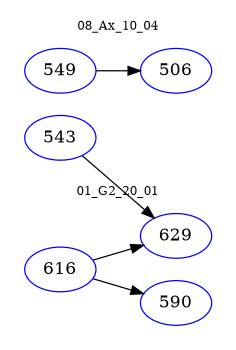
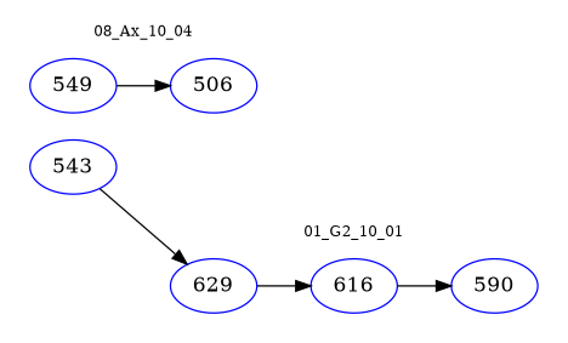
  digraph {
    rankdir=LR
    node [color=blue]
    edge [color=black]
    n1 [label=543]
    n2 [label=549]
    n3 [label=506]
    n4 [label=629]
    n5 [label=616]
    n6 [label=590]
    subgraph cluster_1 {
      color=white
      fontsize=10
      label="08_Ax_10_04"
      n1
      n2
      n3
    }
    subgraph cluster_2 {
      color=white
      fontsize=10
-     label="01_G2_20_01"
+     label="01_G2_10_01"
      n4
      n5
      n6
    }
    n1 -> n4
    n2 -> n3
-   n5 -> n4
+   n4 -> n5
    n5 -> n6
  }
